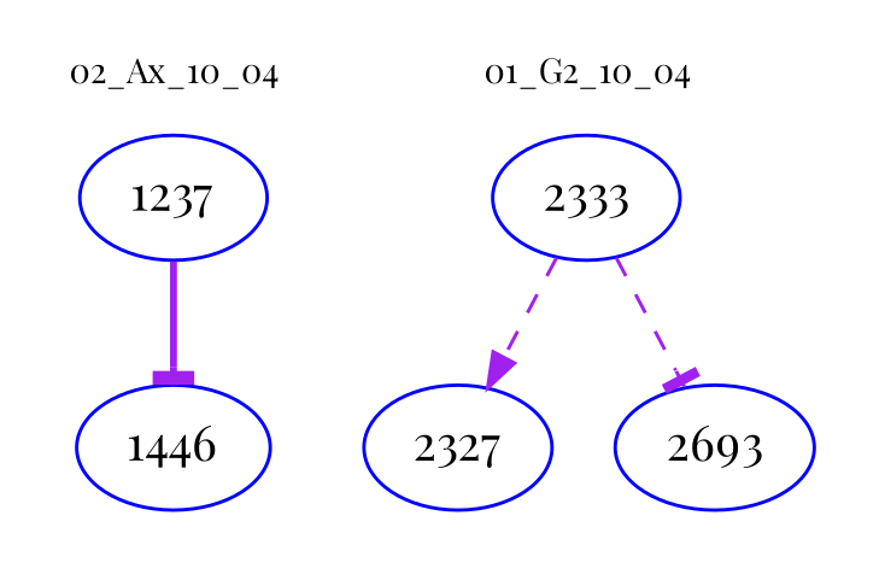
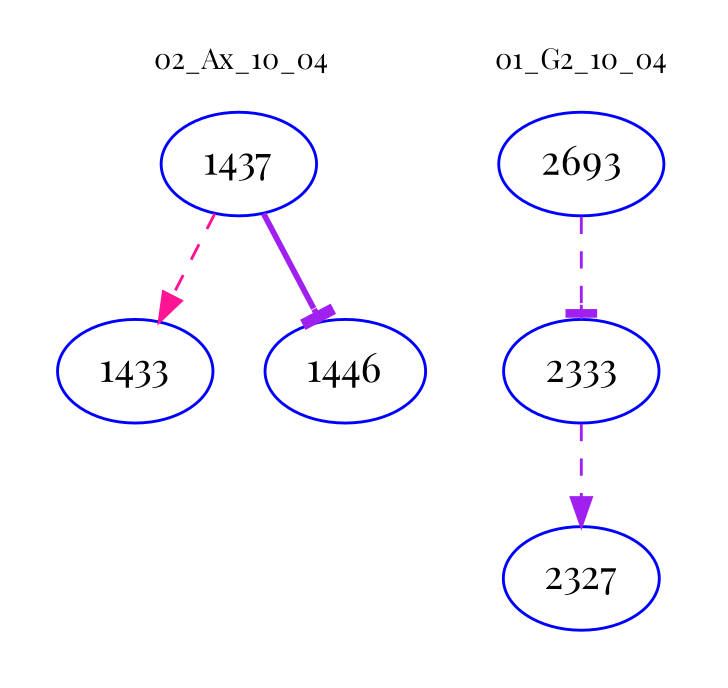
  digraph {
    fontname="Playfair Display"
    node [color=blue fontname="Playfair Display"]
    edge [arrowhead=normal color=purple fontname="Playfair Display" style=dashed]
-   n1 [label=1237]
+   n1 [label=1437]
+   n2 [label=1433]
    n3 [label=1446]
    n4 [label=2333]
    n5 [label=2327]
    n6 [label=2693]
    subgraph cluster_1 {
      color=white
      fontsize=10
      label="02_Ax_10_04"
      n1
+     n2
      n3
    }
    subgraph cluster_2 {
      color=white
      fontsize=10
      label="01_G2_10_04"
      n4
      n5
      n6
    }
+   n1 -> n2 [color=deeppink]
    n1 -> n3 [arrowhead=tee style=bold]
    n4 -> n5
-   n4 -> n6 [arrowhead=tee]
+   n6 -> n4 [arrowhead=tee]
  }
